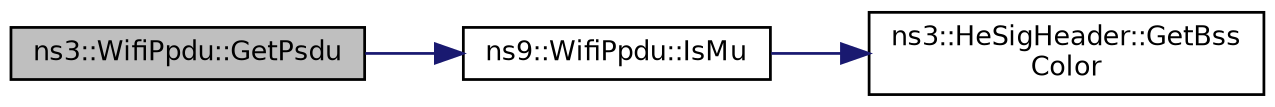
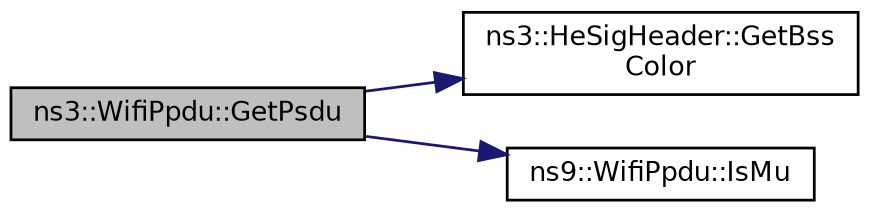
  digraph {
    rankdir=LR
    node [color=black fillcolor=white fontname=Helvetica fontsize=10 shape=record style=filled]
    edge [color=midnightblue fontname=Helvetica fontsize=10 labelfontname=Helvetica labelfontsize=10 style=solid]
    n1 [fillcolor=grey75 fontcolor=black height=0.2 label="ns3::WifiPpdu::GetPsdu" width=0.4]
    n2 [height=0.2 label="ns3::HeSigHeader::GetBss\lColor" width=0.4]
    n3 [height=0.2 label="ns9::WifiPpdu::IsMu" width=0.4]
-   n3 -> n2
+   n1 -> n2
    n1 -> n3
  }
